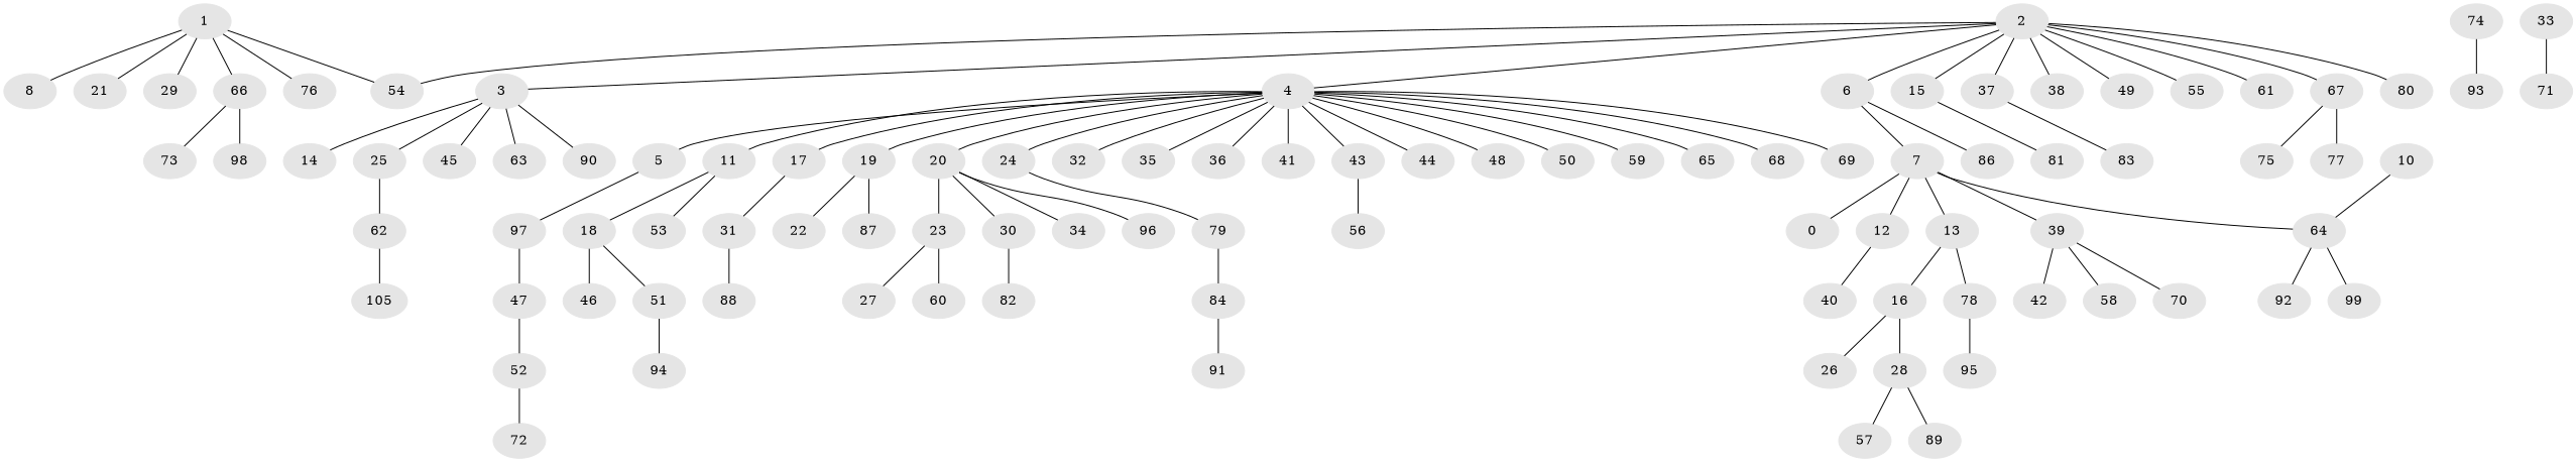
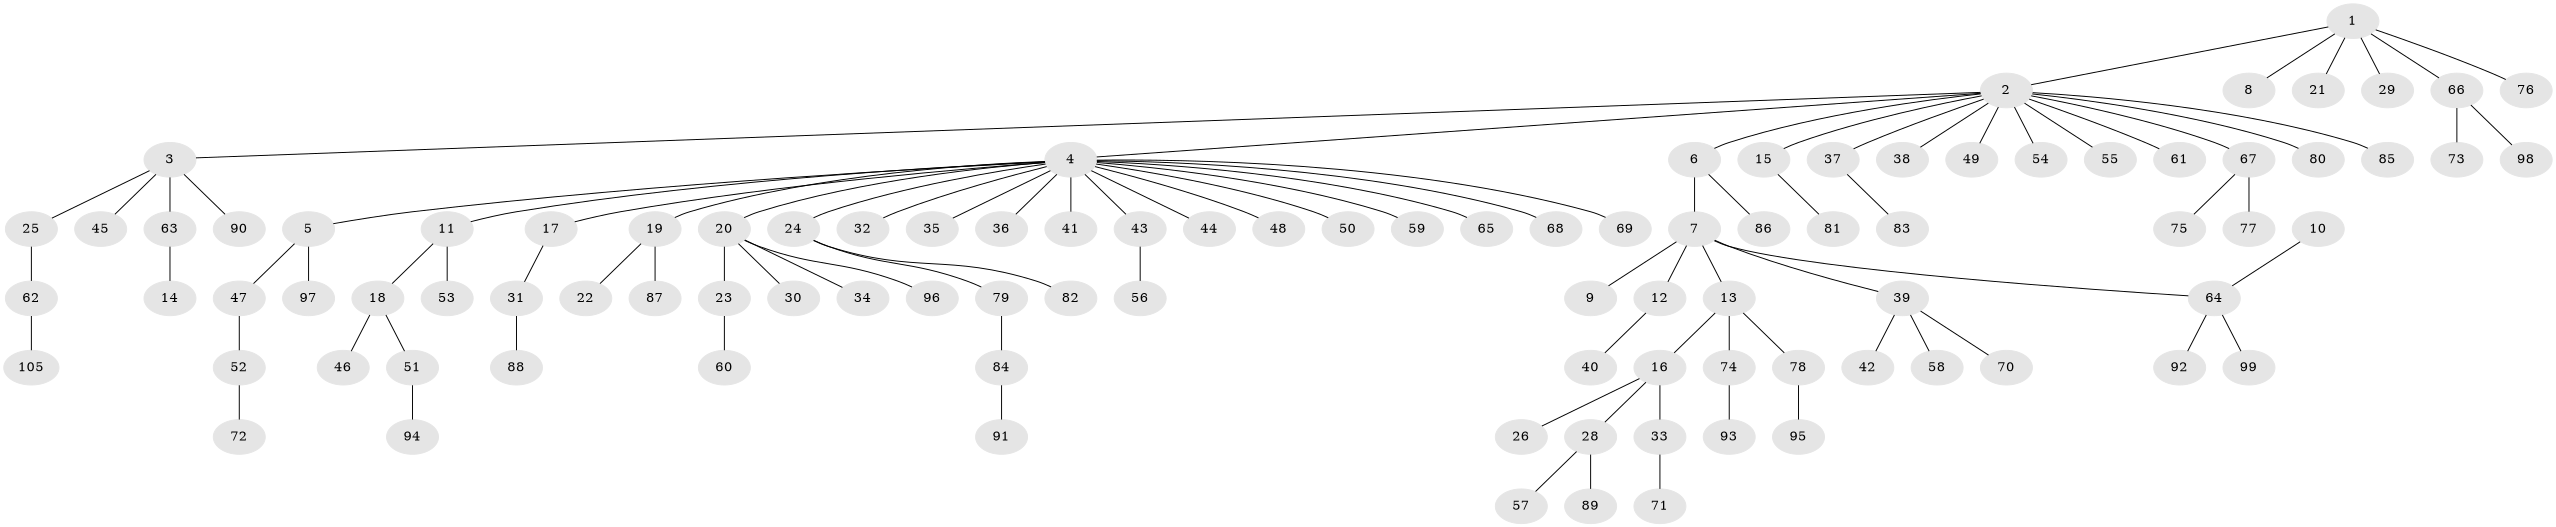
  graph {
    node [color=gray90 style=filled]
    1
    2
    8
    21
    29
    66
    76
    3
    4
    6
    15
    37
    38
    49
    54
    55
    61
    67
    80
+   85
    73
    98
    14
    25
    45
    63
    90
    5
    11
    17
    19
    20
    24
    32
    35
    36
    41
    43
    44
    48
    50
    59
    65
    68
    69
    7
    86
    81
    83
    75
    77
    62
    47
    97
    18
    53
    31
    22
    87
    23
    30
    34
    96
    79
    82
    56
    52
-   9 [label=0]
+   9
    12
    13
    39
    64
    10
    40
    16
    74
    78
    42
    58
    70
    92
    99
    46
    51
    26
    28
    33
    93
    95
    57
    89
    71
    88
    94
-   27
    60
    84
    n98 [label=105]
    72
    91
-   1 -- 54
+   1 -- 2
    1 -- 8
    1 -- 21
    1 -- 29
    1 -- 66
    1 -- 76
    2 -- 3
    2 -- 4
    2 -- 6
    2 -- 15
    2 -- 37
    2 -- 38
    2 -- 49
    2 -- 54
    2 -- 55
    2 -- 61
    2 -- 67
    2 -- 80
+   2 -- 85
    66 -- 73
    66 -- 98
-   3 -- 14
+   63 -- 14
    3 -- 25
    3 -- 45
    3 -- 63
    3 -- 90
    4 -- 5
    4 -- 11
    4 -- 17
    4 -- 19
    4 -- 20
    4 -- 24
    4 -- 32
    4 -- 35
    4 -- 36
    4 -- 41
    4 -- 43
    4 -- 44
    4 -- 48
    4 -- 50
    4 -- 59
    4 -- 65
    4 -- 68
    4 -- 69
    6 -- 7
    6 -- 86
    15 -- 81
    37 -- 83
    67 -- 75
    67 -- 77
    25 -- 62
-   97 -- 47
+   5 -- 47
    5 -- 97
    11 -- 18
    11 -- 53
    17 -- 31
    19 -- 22
    19 -- 87
    20 -- 23
    20 -- 30
    20 -- 34
    20 -- 96
    24 -- 79
-   30 -- 82
+   24 -- 82
    43 -- 56
    7 -- 9
    7 -- 12
    7 -- 13
    7 -- 39
    7 -- 64
    62 -- n98
    47 -- 52
    18 -- 46
    18 -- 51
    31 -- 88
-   23 -- 27
    23 -- 60
    79 -- 84
    52 -- 72
    12 -- 40
    13 -- 16
+   13 -- 74
    13 -- 78
    39 -- 42
    39 -- 58
    39 -- 70
    64 -- 92
    64 -- 99
    10 -- 64
    16 -- 26
    16 -- 28
+   16 -- 33
    74 -- 93
    78 -- 95
    51 -- 94
    28 -- 57
    28 -- 89
    33 -- 71
    84 -- 91
  }
